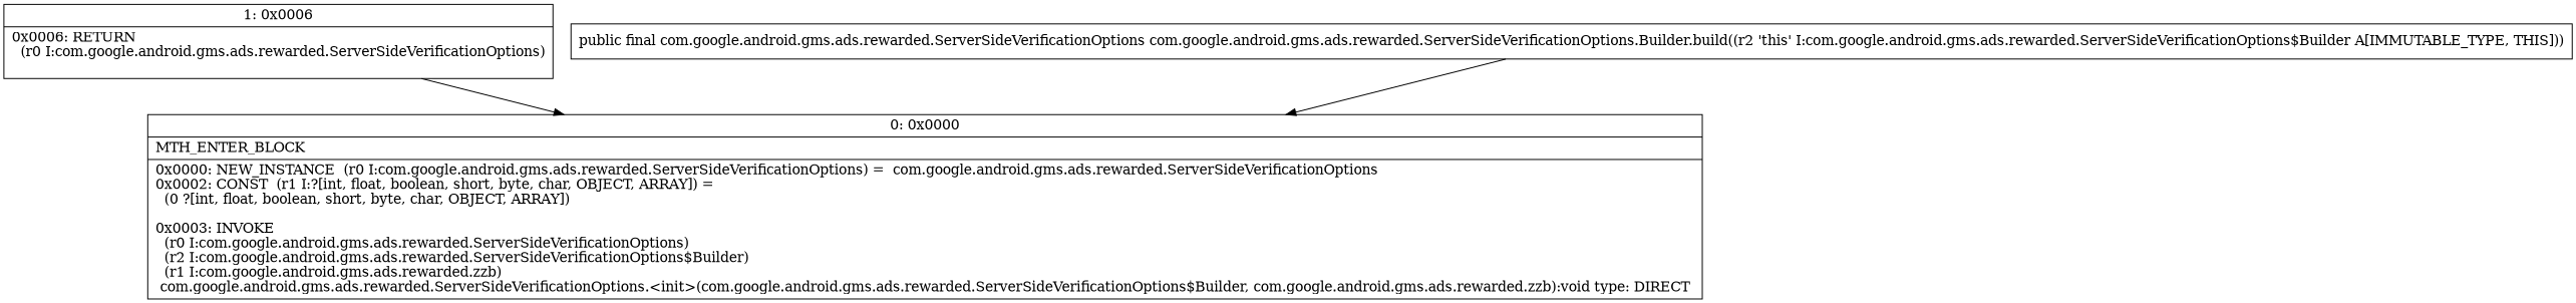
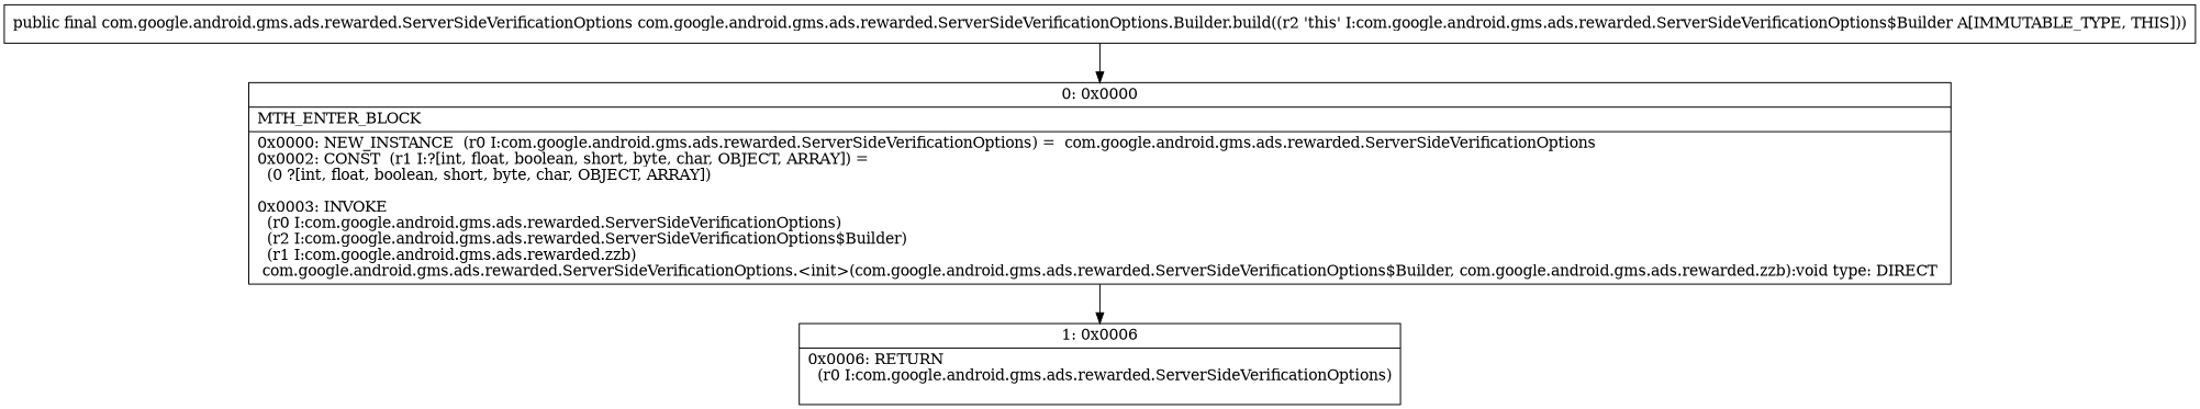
  digraph {
    node [shape=record]
    n1 [label="{0\:\ 0x0000|MTH_ENTER_BLOCK\l|0x0000: NEW_INSTANCE  (r0 I:com.google.android.gms.ads.rewarded.ServerSideVerificationOptions) =  com.google.android.gms.ads.rewarded.ServerSideVerificationOptions \l0x0002: CONST  (r1 I:?[int, float, boolean, short, byte, char, OBJECT, ARRAY]) = \l  (0 ?[int, float, boolean, short, byte, char, OBJECT, ARRAY])\l \l0x0003: INVOKE  \l  (r0 I:com.google.android.gms.ads.rewarded.ServerSideVerificationOptions)\l  (r2 I:com.google.android.gms.ads.rewarded.ServerSideVerificationOptions$Builder)\l  (r1 I:com.google.android.gms.ads.rewarded.zzb)\l com.google.android.gms.ads.rewarded.ServerSideVerificationOptions.\<init\>(com.google.android.gms.ads.rewarded.ServerSideVerificationOptions$Builder, com.google.android.gms.ads.rewarded.zzb):void type: DIRECT \l}"]
    n2 [label="{1\:\ 0x0006|0x0006: RETURN  \l  (r0 I:com.google.android.gms.ads.rewarded.ServerSideVerificationOptions)\l \l}"]
    n3 [label="{public final com.google.android.gms.ads.rewarded.ServerSideVerificationOptions com.google.android.gms.ads.rewarded.ServerSideVerificationOptions.Builder.build((r2 'this' I:com.google.android.gms.ads.rewarded.ServerSideVerificationOptions$Builder A[IMMUTABLE_TYPE, THIS])) }"]
-   n2 -> n1
+   n1 -> n2
    n3 -> n1
  }
